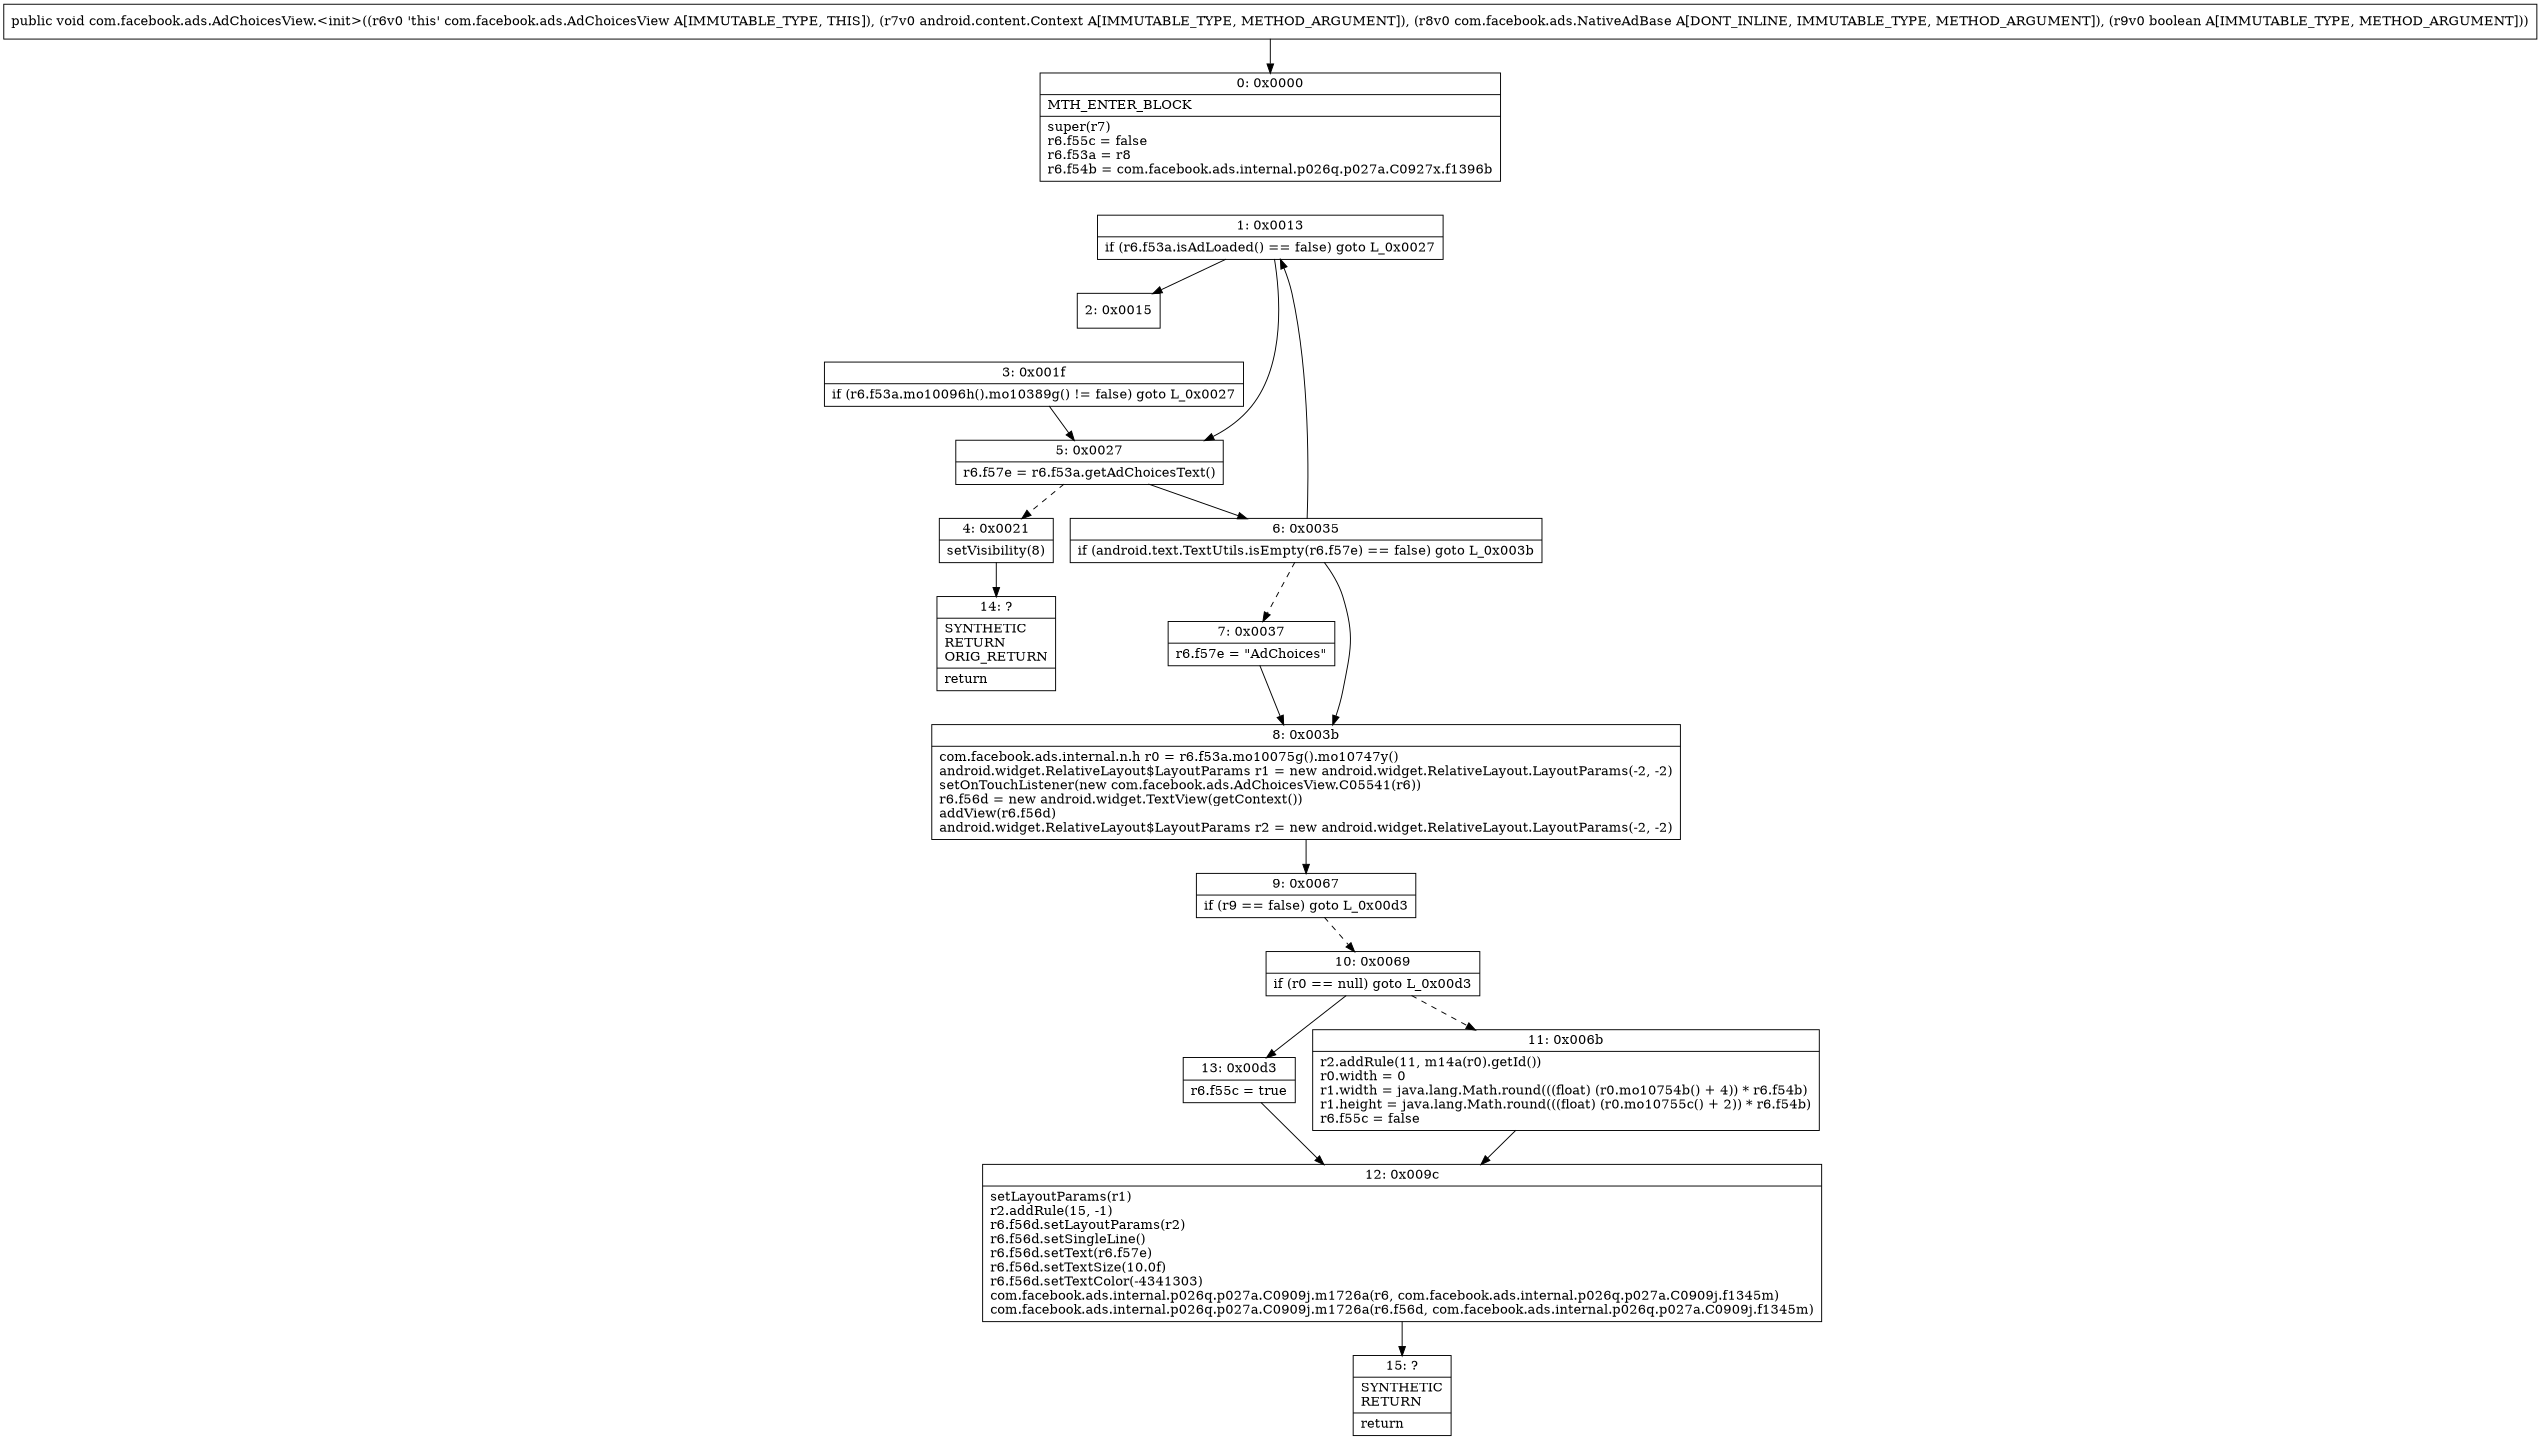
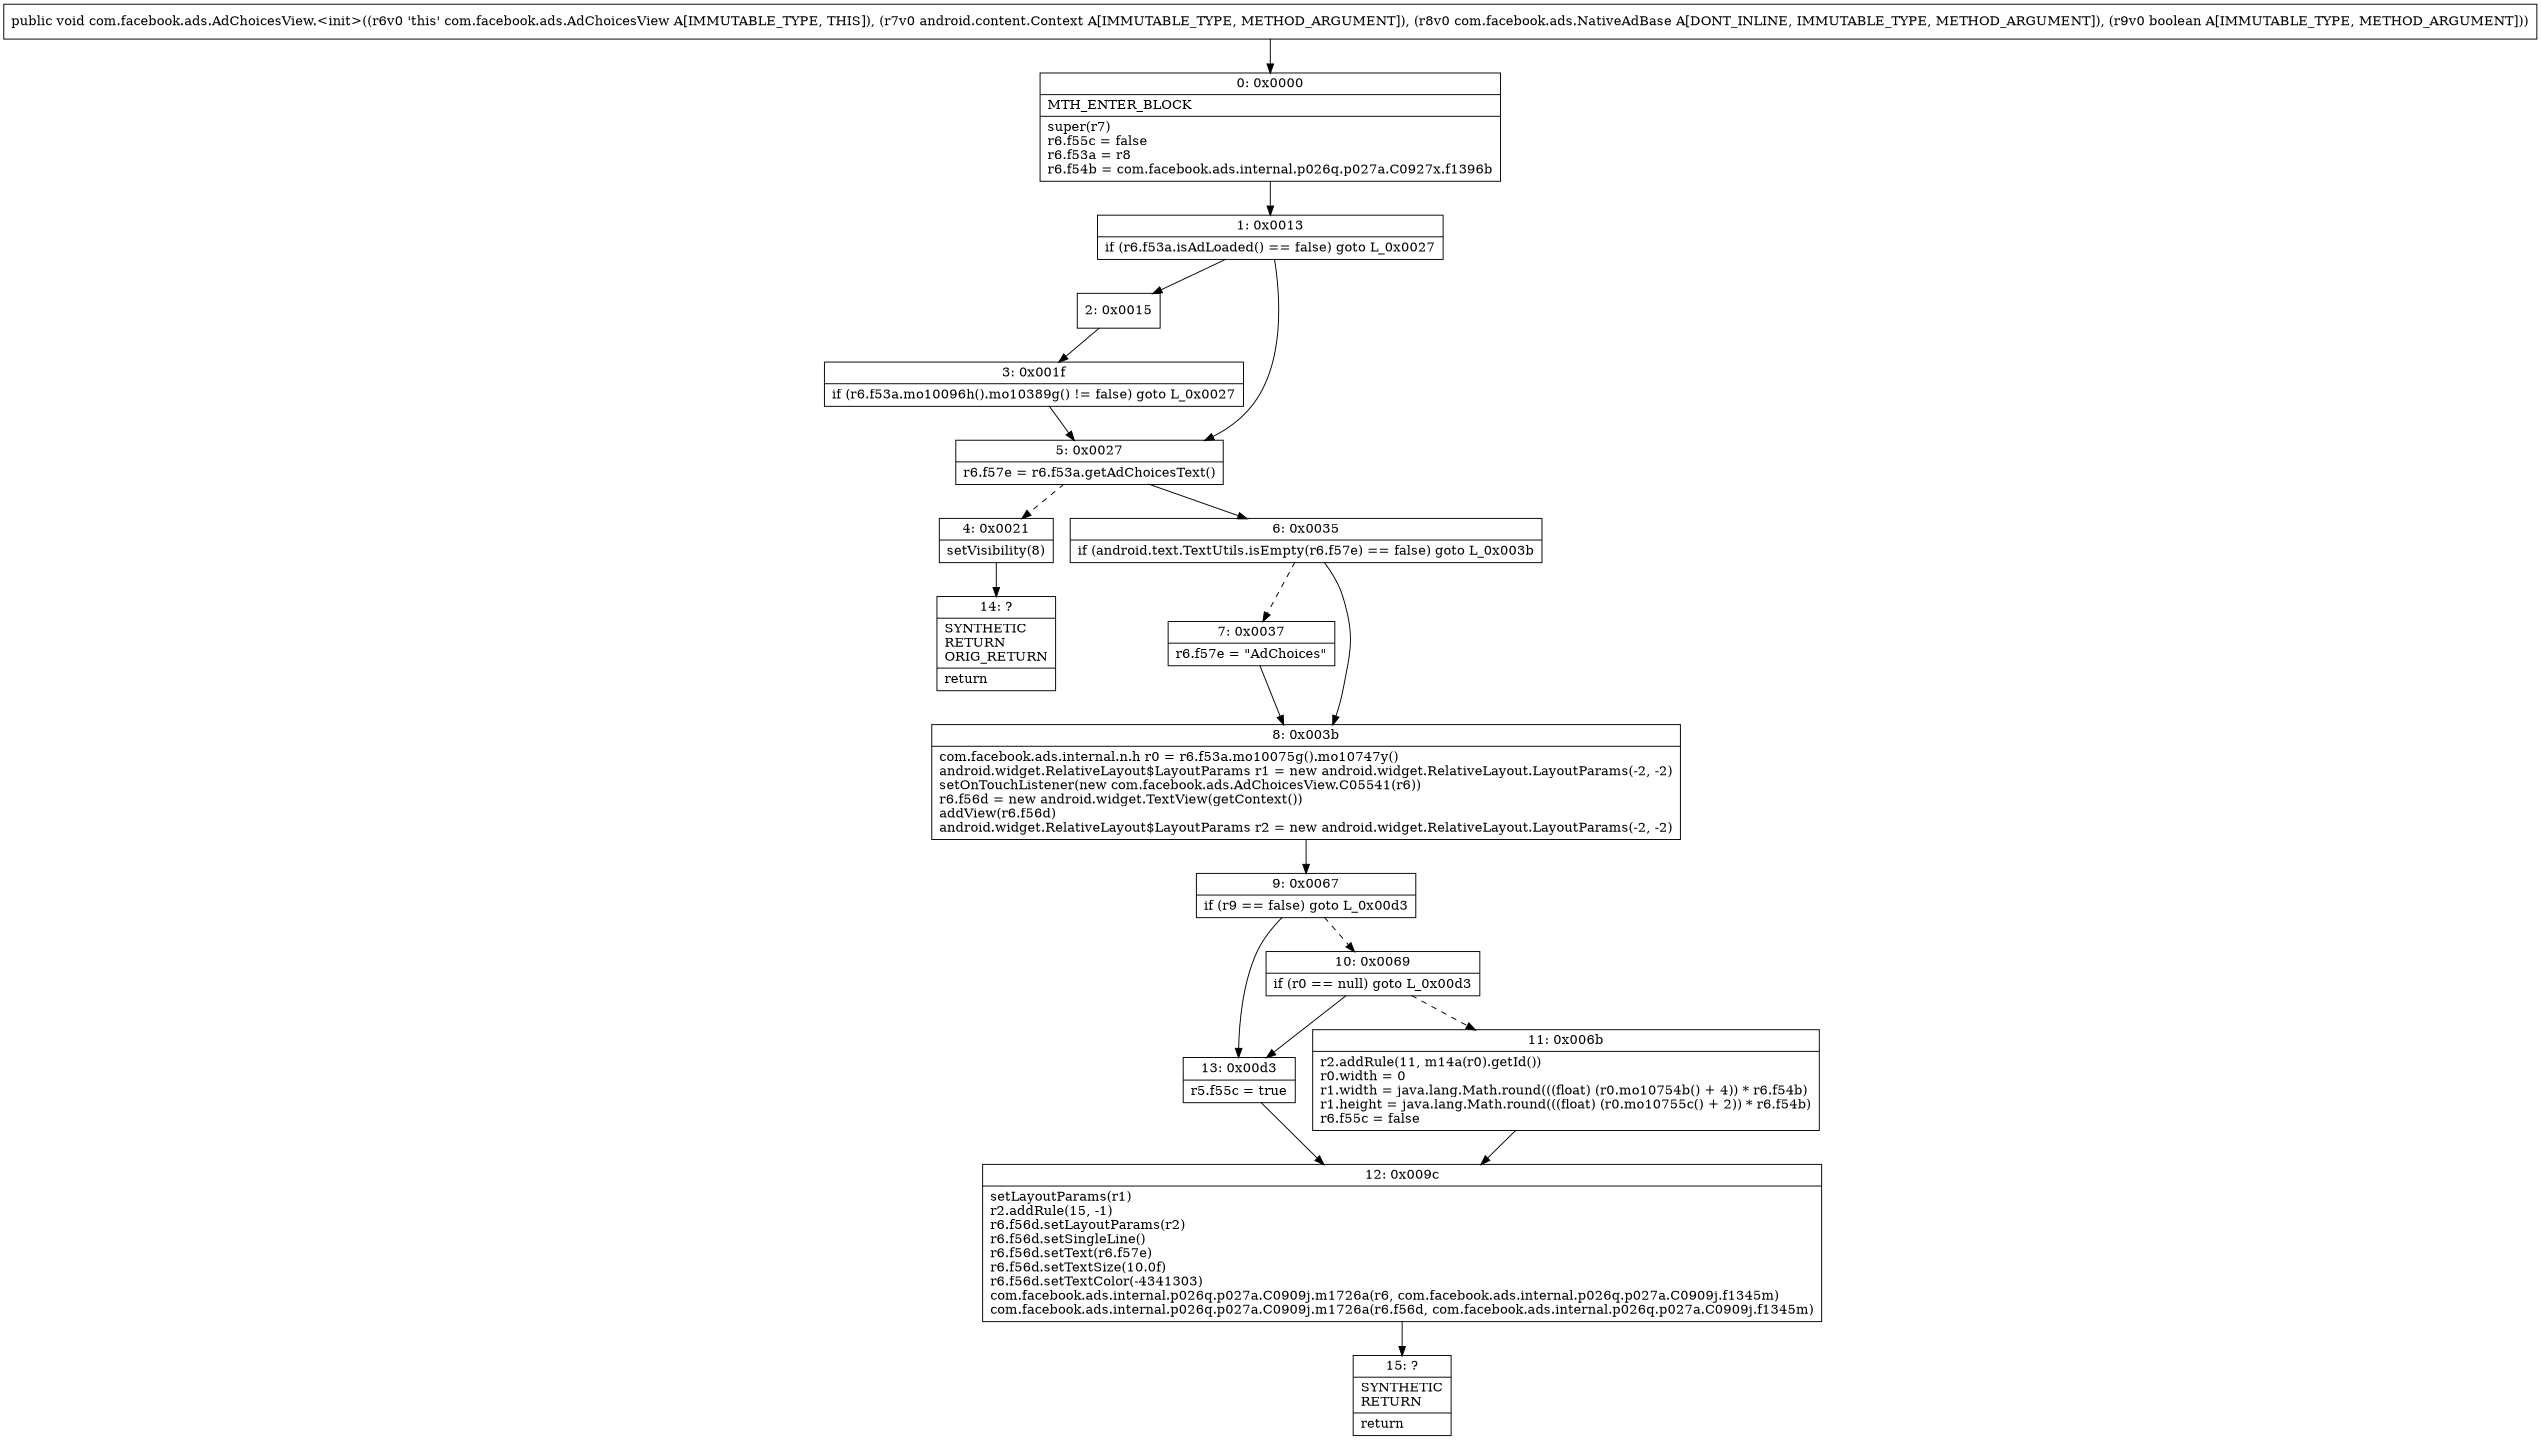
  digraph {
    fontname="DejaVu Serif"
    node [fontname="DejaVu Serif" shape=record]
    edge [fontname="DejaVu Serif"]
    n1 [label="{0\:\ 0x0000|MTH_ENTER_BLOCK\l|super(r7)\lr6.f55c = false\lr6.f53a = r8\lr6.f54b = com.facebook.ads.internal.p026q.p027a.C0927x.f1396b\l}"]
    n2 [label="{1\:\ 0x0013|if (r6.f53a.isAdLoaded() == false) goto L_0x0027\l}"]
    n3 [label="{2\:\ 0x0015}"]
    n4 [label="{5\:\ 0x0027|r6.f57e = r6.f53a.getAdChoicesText()\l}"]
    n5 [label="{3\:\ 0x001f|if (r6.f53a.mo10096h().mo10389g() != false) goto L_0x0027\l}"]
    n6 [label="{4\:\ 0x0021|setVisibility(8)\l}"]
    n7 [label="{6\:\ 0x0035|if (android.text.TextUtils.isEmpty(r6.f57e) == false) goto L_0x003b\l}"]
    n8 [label="{14\:\ ?|SYNTHETIC\lRETURN\lORIG_RETURN\l|return\l}"]
    n9 [label="{7\:\ 0x0037|r6.f57e = \"AdChoices\"\l}"]
    n10 [label="{8\:\ 0x003b|com.facebook.ads.internal.n.h r0 = r6.f53a.mo10075g().mo10747y()\landroid.widget.RelativeLayout$LayoutParams r1 = new android.widget.RelativeLayout.LayoutParams(\-2, \-2)\lsetOnTouchListener(new com.facebook.ads.AdChoicesView.C05541(r6))\lr6.f56d = new android.widget.TextView(getContext())\laddView(r6.f56d)\landroid.widget.RelativeLayout$LayoutParams r2 = new android.widget.RelativeLayout.LayoutParams(\-2, \-2)\l}"]
    n11 [label="{9\:\ 0x0067|if (r9 == false) goto L_0x00d3\l}"]
    n12 [label="{10\:\ 0x0069|if (r0 == null) goto L_0x00d3\l}"]
-   n13 [label="{13\:\ 0x00d3|r6.f55c = true\l}"]
+   n13 [label="{13\:\ 0x00d3|r5.f55c = true\l}"]
    n14 [label="{11\:\ 0x006b|r2.addRule(11, m14a(r0).getId())\lr0.width = 0\lr1.width = java.lang.Math.round(((float) (r0.mo10754b() + 4)) * r6.f54b)\lr1.height = java.lang.Math.round(((float) (r0.mo10755c() + 2)) * r6.f54b)\lr6.f55c = false\l}"]
    n15 [label="{12\:\ 0x009c|setLayoutParams(r1)\lr2.addRule(15, \-1)\lr6.f56d.setLayoutParams(r2)\lr6.f56d.setSingleLine()\lr6.f56d.setText(r6.f57e)\lr6.f56d.setTextSize(10.0f)\lr6.f56d.setTextColor(\-4341303)\lcom.facebook.ads.internal.p026q.p027a.C0909j.m1726a(r6, com.facebook.ads.internal.p026q.p027a.C0909j.f1345m)\lcom.facebook.ads.internal.p026q.p027a.C0909j.m1726a(r6.f56d, com.facebook.ads.internal.p026q.p027a.C0909j.f1345m)\l}"]
    n16 [label="{15\:\ ?|SYNTHETIC\lRETURN\l|return\l}"]
    n17 [label="{public void com.facebook.ads.AdChoicesView.\<init\>((r6v0 'this' com.facebook.ads.AdChoicesView A[IMMUTABLE_TYPE, THIS]), (r7v0 android.content.Context A[IMMUTABLE_TYPE, METHOD_ARGUMENT]), (r8v0 com.facebook.ads.NativeAdBase A[DONT_INLINE, IMMUTABLE_TYPE, METHOD_ARGUMENT]), (r9v0 boolean A[IMMUTABLE_TYPE, METHOD_ARGUMENT])) }"]
-   n7 -> n2
+   n1 -> n2
    n2 -> n3 [style=solid]
    n2 -> n4
+   n3 -> n5
    n4 -> n6 [style=dashed]
    n4 -> n7
    n5 -> n4
    n6 -> n8
    n7 -> n9 [style=dashed]
    n7 -> n10
    n9 -> n10
    n10 -> n11
    n11 -> n12 [style=dashed]
+   n11 -> n13
    n12 -> n13
    n12 -> n14 [style=dashed]
    n13 -> n15
    n14 -> n15
    n15 -> n16
    n17 -> n1
  }
